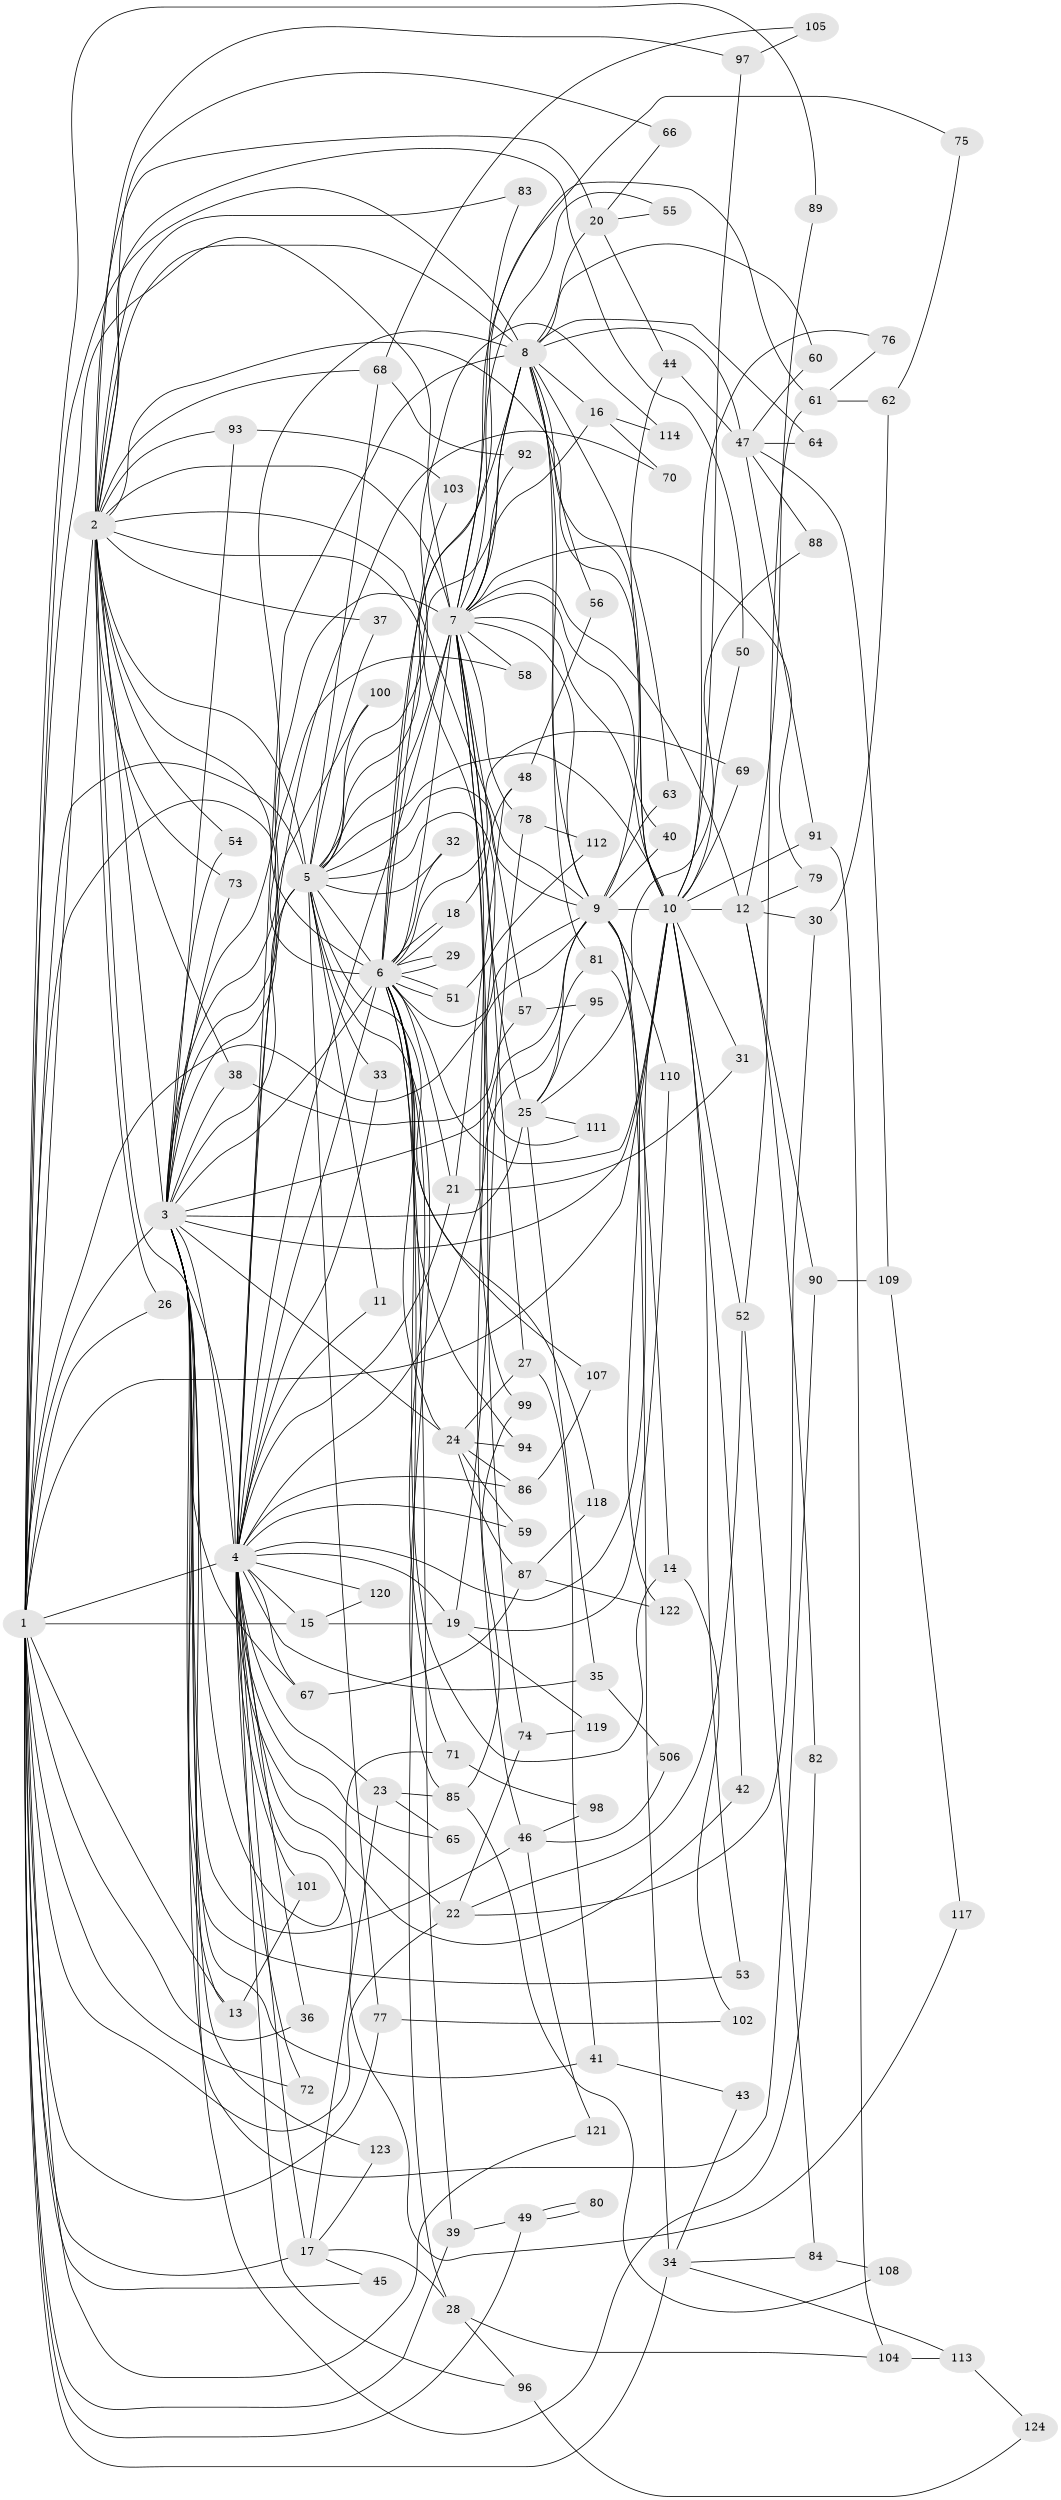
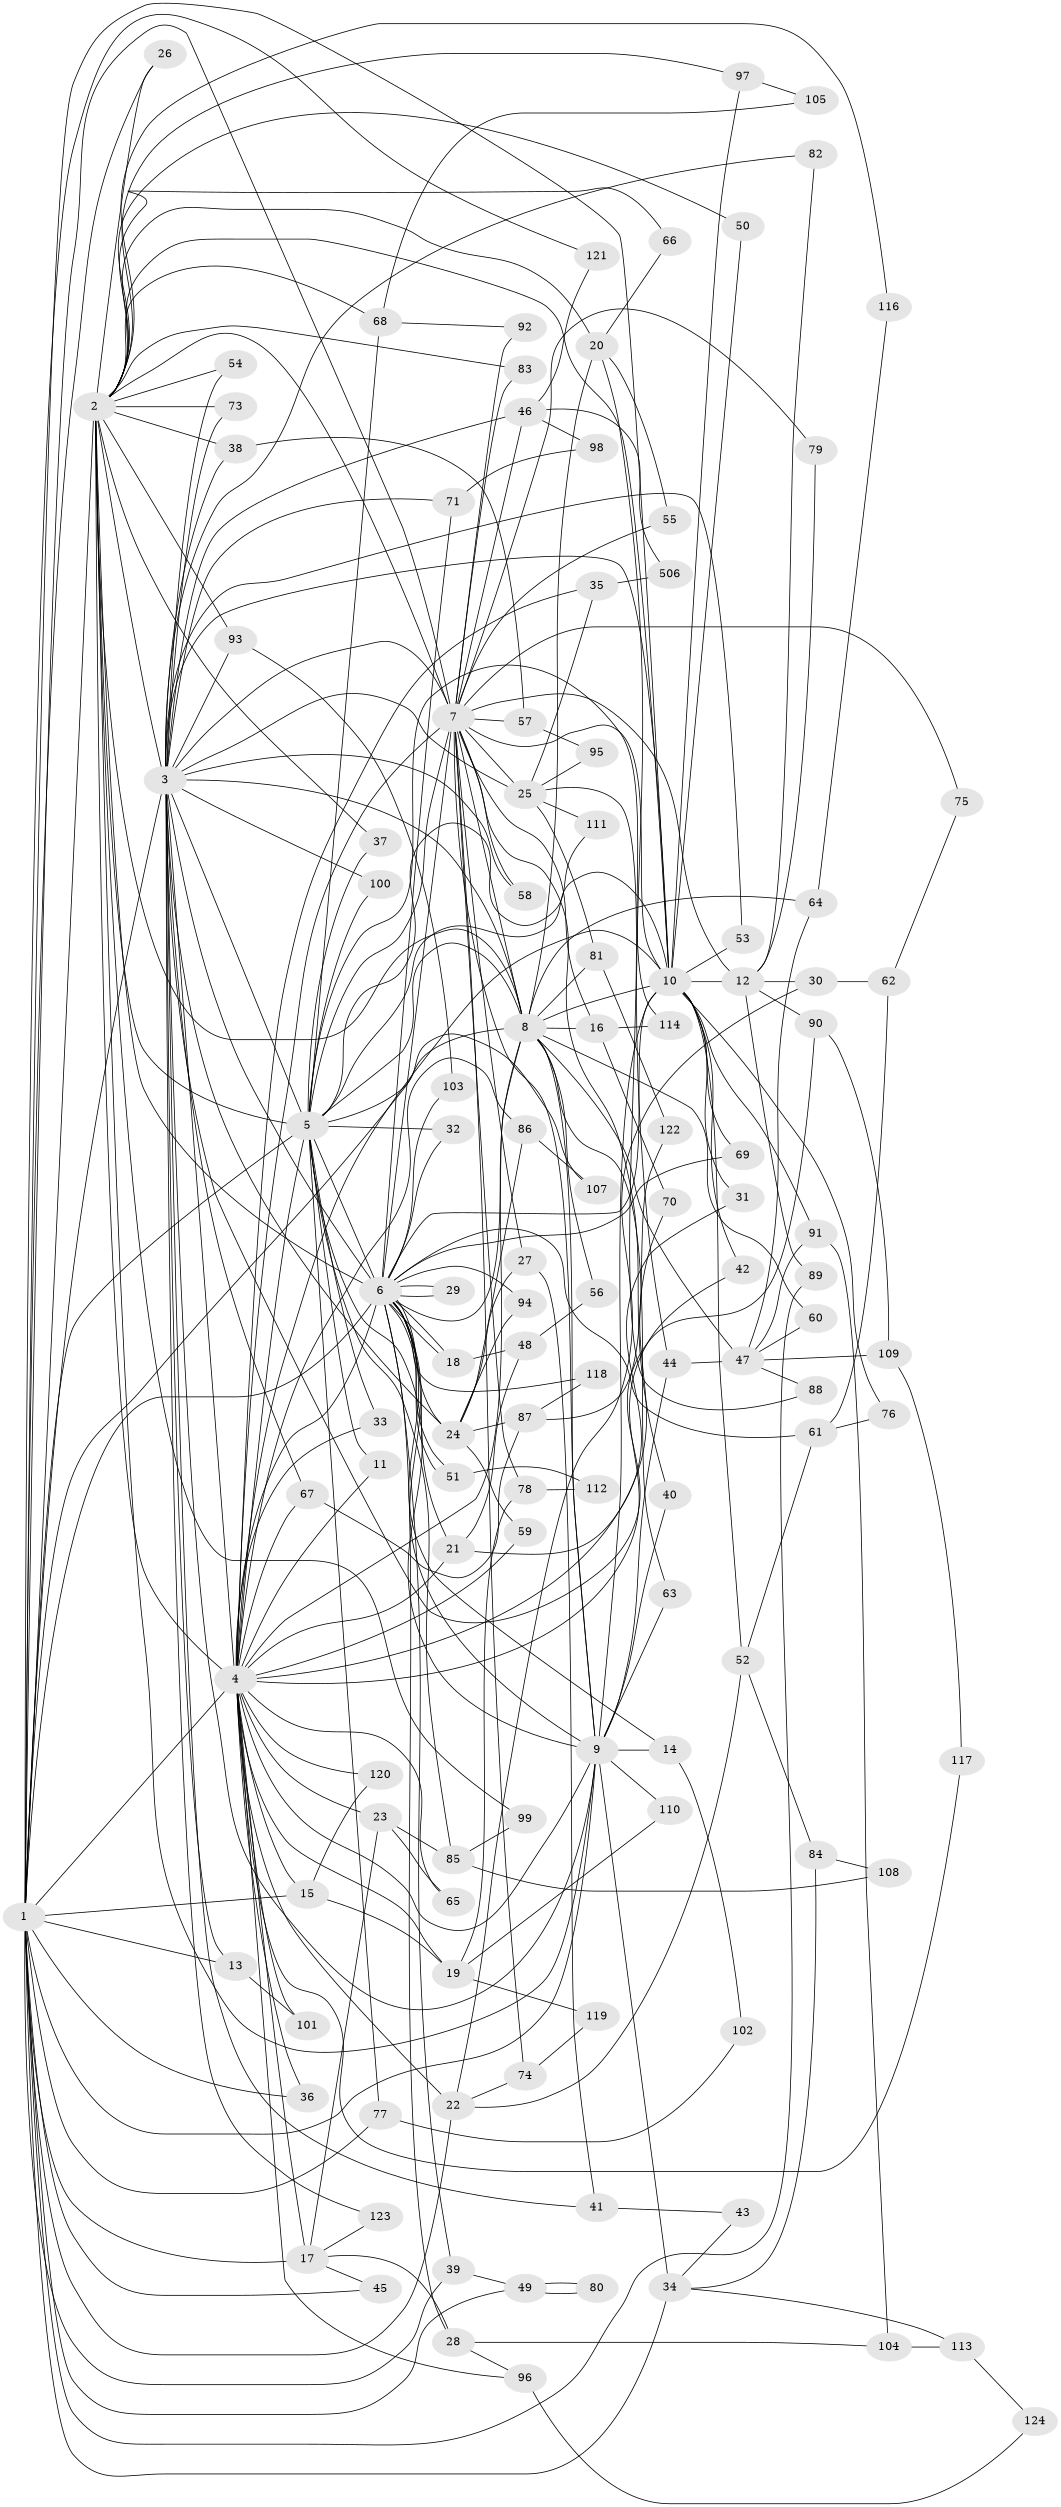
  graph {
    rankdir=LR
    node [color=gray90 style=filled]
    1
    2
    3
    4
    5
    6
    7
    8
    9
    10
    13
    15
    17
    22
    26
    34
    36
    39
    45
    49
-   72
    77
    89
    121
    20
    37
    38
    50
    54
    66
    68
    73
    83
    93
    97
    99
+   116
    24
    25
    41
    46
    53
    58
    67
    71
    82
    90
    100
    123
    11
    19
    21
    23
    33
    35
    42
    59
    65
    70
    86
    96
    101
    117
    120
    32
    85
    107
    111
    114
    14
    18
    28
    29
    51
    61
    69
    94
    103
    118
    12
    16
    27
    40
    55
    57
    74
    75
    78
    79
    92
    47
    56
    60
    63
    64
    81
    44
    110
    31
    52
    76
    91
    30
    43
    84
    113
    80
    102
    105
    87
    88
    95
    n113 [label=506]
    98
    109
    119
    48
    124
    108
    104
    112
    62
    122
    1 -- 2
    1 -- 3
    1 -- 4
    1 -- 5
    1 -- 6
    1 -- 7
    1 -- 8
    1 -- 9
    1 -- 10
    1 -- 13
    1 -- 15
    1 -- 17
    1 -- 22
    1 -- 26
    1 -- 34
    1 -- 36
    1 -- 39
    1 -- 45
    1 -- 49
-   1 -- 72
    1 -- 77
    1 -- 89
    1 -- 121
    2 -- 3
    2 -- 4
    2 -- 5
    2 -- 6
    2 -- 7
    2 -- 8
    2 -- 9
    2 -- 10
    2 -- 26
    2 -- 20
    2 -- 37
    2 -- 38
    2 -- 50
    2 -- 54
    2 -- 66
    2 -- 68
    2 -- 73
    2 -- 83
    2 -- 93
    2 -- 97
    2 -- 99
+   2 -- 116
    3 -- 4
    3 -- 5
    3 -- 6
    3 -- 7
    3 -- 8
    3 -- 9
    3 -- 10
    3 -- 13
    3 -- 38
    3 -- 54
    3 -- 73
    3 -- 93
    3 -- 24
    3 -- 25
    3 -- 41
    3 -- 46
    3 -- 53
    3 -- 58
    3 -- 67
    3 -- 71
    3 -- 82
    3 -- 90
    3 -- 100
    3 -- 123
    4 -- 5
    4 -- 6
    4 -- 7
    4 -- 8
    4 -- 9
    4 -- 10
    4 -- 15
    4 -- 17
    4 -- 22
    4 -- 36
-   4 -- 72
    4 -- 67
    4 -- 11
    4 -- 19
    4 -- 21
    4 -- 23
    4 -- 33
    4 -- 35
    4 -- 42
    4 -- 59
    4 -- 65
    4 -- 70
    4 -- 86
    4 -- 96
    4 -- 101
    4 -- 117
    4 -- 120
    5 -- 6
    5 -- 7
    5 -- 8
    5 -- 9
    5 -- 10
    5 -- 77
    5 -- 37
    5 -- 68
    5 -- 100
    5 -- 11
    5 -- 33
    5 -- 32
    5 -- 85
    5 -- 107
    5 -- 111
    5 -- 114
    6 -- 7
    6 -- 8
    6 -- 9
    6 -- 10
    6 -- 39
    6 -- 24
    6 -- 71
    6 -- 21
    6 -- 32
    6 -- 14
    6 -- 18
    6 -- 18
    6 -- 28
    6 -- 29
    6 -- 29
    6 -- 51
    6 -- 51
    6 -- 61
    6 -- 69
    6 -- 94
    6 -- 103
    6 -- 118
    7 -- 8
    7 -- 9
    7 -- 10
    7 -- 83
    7 -- 25
    7 -- 46
    7 -- 58
    7 -- 12
    7 -- 16
    7 -- 27
    7 -- 40
    7 -- 55
    7 -- 57
    7 -- 74
    7 -- 75
    7 -- 78
    7 -- 79
    7 -- 92
    8 -- 9
    8 -- 10
    8 -- 20
    8 -- 16
    8 -- 47
    8 -- 56
    8 -- 60
    8 -- 63
    8 -- 64
    8 -- 81
    9 -- 10
    9 -- 34
    9 -- 14
    9 -- 40
    9 -- 63
    9 -- 44
    9 -- 110
    10 -- 50
    10 -- 97
    10 -- 53
    10 -- 42
    10 -- 69
    10 -- 12
    10 -- 31
    10 -- 52
    10 -- 76
    10 -- 91
    13 -- 101
    15 -- 19
    15 -- 120
    17 -- 45
    17 -- 123
    17 -- 23
    17 -- 28
    22 -- 74
    22 -- 52
    22 -- 30
    34 -- 43
    34 -- 84
    34 -- 113
    39 -- 49
    49 -- 80
    49 -- 80
    77 -- 102
    20 -- 66
    20 -- 55
    20 -- 44
    38 -- 57
    68 -- 92
    68 -- 105
    93 -- 103
    97 -- 105
    24 -- 59
    24 -- 86
    24 -- 94
    24 -- 27
    24 -- 87
    25 -- 35
    25 -- 111
    25 -- 81
    25 -- 88
    25 -- 95
    41 -- 43
    46 -- 121
    46 -- n113
    46 -- 98
    67 -- 87
    71 -- 98
    90 -- 109
    19 -- 78
    19 -- 110
    19 -- 119
    21 -- 31
    21 -- 48
    23 -- 65
    23 -- 85
    35 -- n113
    86 -- 107
    96 -- 124
    85 -- 99
    85 -- 108
    14 -- 102
    18 -- 48
    28 -- 96
    28 -- 104
    51 -- 112
    61 -- 76
    61 -- 62
    12 -- 89
    12 -- 82
    12 -- 90
    12 -- 79
    12 -- 30
    16 -- 70
    16 -- 114
    27 -- 41
    57 -- 95
    74 -- 119
    78 -- 112
    47 -- 60
    47 -- 64
    47 -- 91
    47 -- 88
    47 -- 109
+   64 -- 116
    81 -- 122
    44 -- 47
    52 -- 61
    52 -- 84
    91 -- 104
    30 -- 62
    84 -- 108
    113 -- 124
    87 -- 118
    87 -- 122
    109 -- 117
    48 -- 56
    104 -- 113
    62 -- 75
  }
